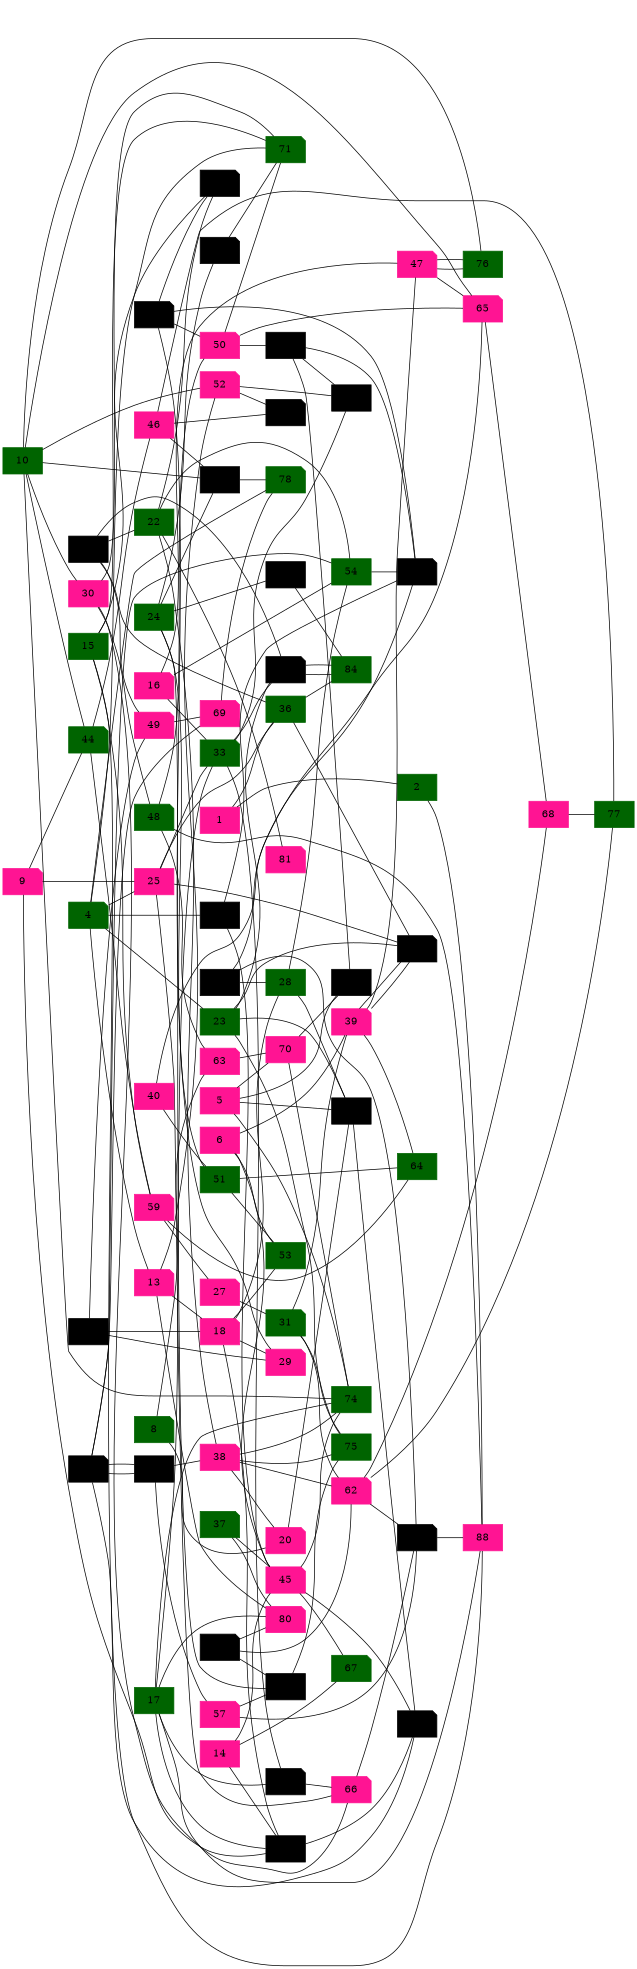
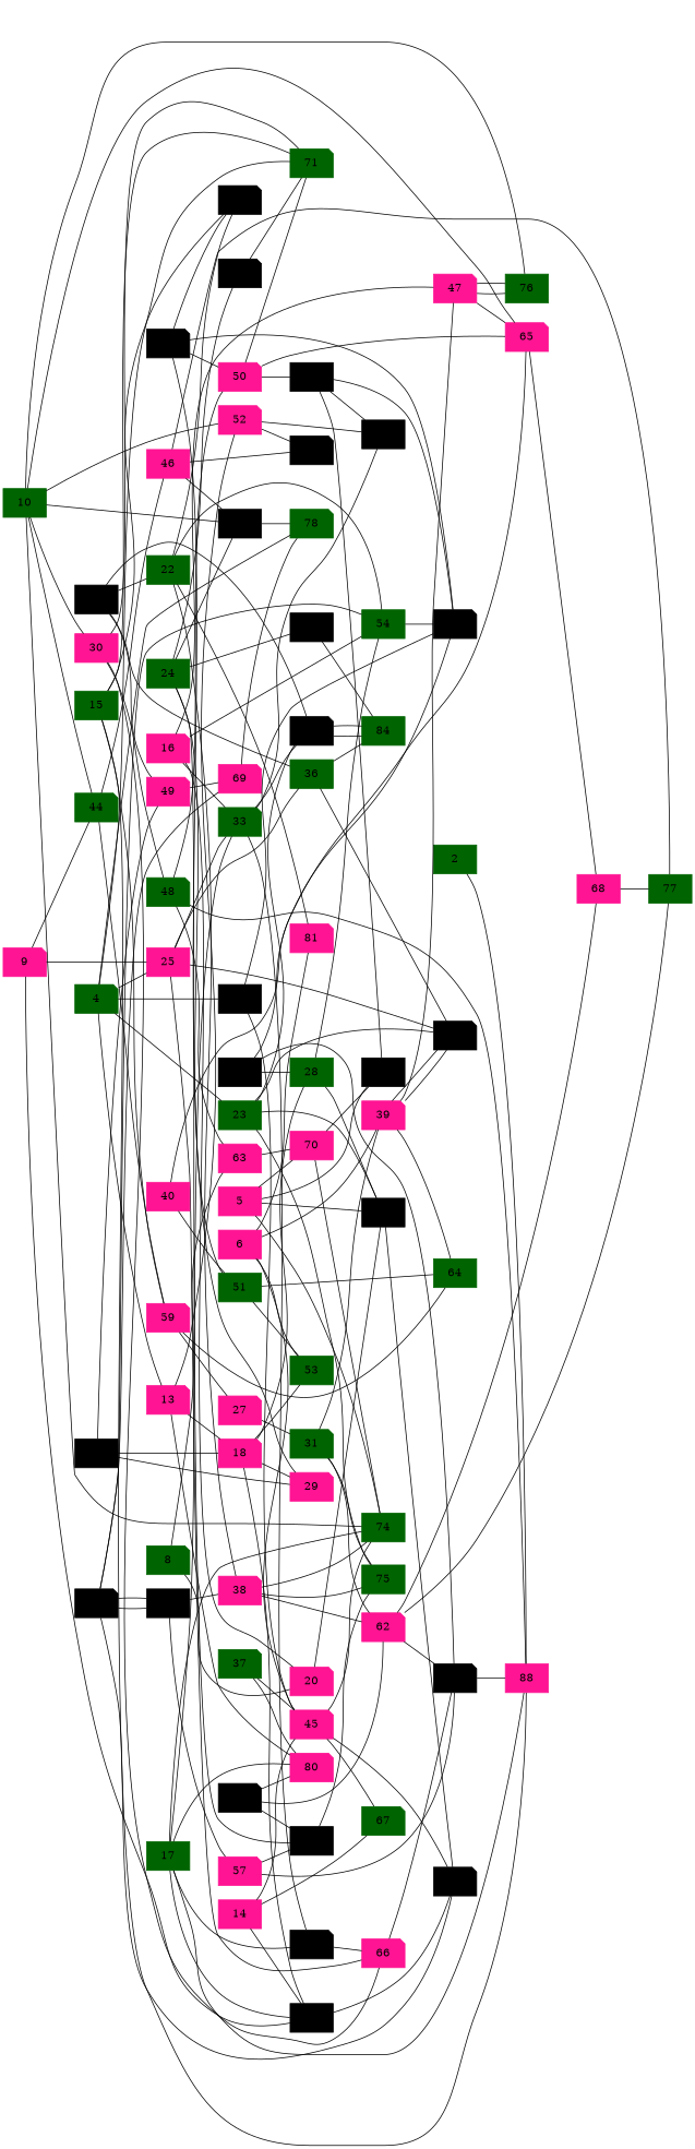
  graph {
    rankdir=LR
    node [color=deeppink shape=note style=filled]
-   1 [shape=box]
    2 [color=darkgreen shape=box]
    36 [color=darkgreen shape=box]
    n4 [label=88 shape=box]
    43 [color=black]
    84 [color=darkgreen shape=box]
    71 [color=darkgreen]
    50
    65
    61 [color=black shape=box]
    3 [color=black shape=box]
    22 [color=darkgreen shape=box]
    49
    56 [color=black]
    81
    42 [color=black]
    54 [color=darkgreen shape=box]
    38
    69
    4 [color=darkgreen]
    13
    21 [color=black shape=box]
    23 [color=darkgreen shape=box]
    25 [shape=box]
    78 [color=darkgreen]
    18
    52
    80
    45
    87 [color=black]
    41 [color=black shape=box]
    75 [color=darkgreen shape=box]
    33 [color=darkgreen]
    66
    5 [shape=box]
    70 [shape=box]
    74 [color=darkgreen shape=box]
    85 [color=black shape=box]
    82 [color=black]
    6 [shape=box]
    39
    53 [color=darkgreen shape=box]
    47
    64 [color=darkgreen shape=box]
    67 [color=darkgreen]
    7 [color=black shape=box]
    29
    26 [color=black shape=box]
    28 [color=darkgreen shape=box]
    8 [color=darkgreen]
    20
    63
    9
    44 [color=darkgreen]
    31 [color=darkgreen]
    27
    59
    46 [shape=box]
    10 [color=darkgreen shape=box]
    30 [shape=box]
    73 [color=black shape=box]
    76 [color=darkgreen shape=box]
    48 [color=darkgreen]
    86 [color=black shape=box]
    79 [color=black]
    68 [shape=box]
    11 [color=black]
    12 [color=black]
    34 [color=black shape=box]
    57
    14 [shape=box]
    15 [color=darkgreen shape=box]
    16
    60 [color=black]
    17 [color=darkgreen shape=box]
    19 [color=black shape=box]
    72 [color=black]
    62
    24 [color=darkgreen shape=box]
    35 [color=black]
    51 [color=darkgreen shape=box]
    55 [color=black shape=box]
    58 [color=black shape=box]
    77 [color=darkgreen shape=box]
    32 [color=black]
    37 [color=darkgreen]
    40 [shape=box]
-   1 -- 2
-   1 -- 36
    2 -- n4
    36 -- 43
    36 -- 84
    50 -- 71
    50 -- 65
    50 -- 61
    65 -- 68
    61 -- 87
    61 -- 85
    61 -- 86
    3 -- 36
    3 -- 22
    3 -- 49
    3 -- 56
    22 -- 81
    22 -- 42
    22 -- 54
    22 -- 38
    49 -- 69
    56 -- 84
    56 -- 84
    54 -- 87
    38 -- 75
    38 -- 74
    38 -- 62
    69 -- 78
    4 -- 71
    4 -- 13
    4 -- 21
    4 -- 23
    4 -- 25
    4 -- 78
    13 -- 18
    13 -- 52
    13 -- 80
    21 -- 45
    21 -- 87
    23 -- 43
    23 -- 56
    23 -- 41
    23 -- 75
    25 -- 36
    25 -- 43
    25 -- 33
    25 -- 66
    18 -- 53
    18 -- 29
    18 -- 26
    18 -- 28
    52 -- 86
    52 -- 79
    45 -- 74
    45 -- 82
    45 -- 67
    41 -- 82
    33 -- 56
    33 -- 86
    33 -- 60
    66 -- 72
    5 -- 41
    5 -- 70
    5 -- 74
    5 -- 85
    70 -- 74
    70 -- 85
+   6 -- 81
    6 -- 45
    6 -- 39
    6 -- 53
    39 -- 43
    39 -- 43
    39 -- 47
    39 -- 64
    47 -- 65
    47 -- 76
    47 -- 76
    7 -- 49
    7 -- 18
    7 -- 29
    26 -- 82
    28 -- 54
    28 -- 41
    8 -- 20
    8 -- 63
    20 -- 41
    63 -- 70
    9 -- 25
    9 -- 26
    9 -- 44
    44 -- 59
    44 -- 46
    31 -- 75
    31 -- 39
    31 -- 62
    27 -- 31
    59 -- 64
    59 -- 27
    46 -- 73
    46 -- 79
    46 -- 77
    10 -- 65
    10 -- 52
    10 -- 74
    10 -- 44
    10 -- 30
    10 -- 73
    10 -- 76
    30 -- 71
    30 -- 66
    30 -- 48
    73 -- 78
    48 -- n4
    48 -- 50
    48 -- 63
    68 -- 77
    11 -- 50
    11 -- 42
    11 -- 87
    11 -- 29
    12 -- 54
    12 -- 69
    12 -- 82
    12 -- 34
    12 -- 34
    34 -- 38
    34 -- 57
    57 -- 72
    57 -- 58
    14 -- 45
    14 -- 67
    14 -- 26
    15 -- n4
    15 -- 71
    15 -- 42
    15 -- 59
    16 -- 54
    16 -- 33
    16 -- 47
-   38 -- 20
+   16 -- 20
    60 -- 66
    17 -- n4
    17 -- 80
    17 -- 33
    17 -- 74
    17 -- 26
    17 -- 60
    19 -- 87
    19 -- 28
    19 -- 72
    72 -- n4
    62 -- 68
    62 -- 72
    62 -- 77
    24 -- 73
    24 -- 35
    24 -- 51
    24 -- 55
    24 -- 58
    35 -- 71
    51 -- 53
    51 -- 64
    55 -- 84
    58 -- 75
    32 -- 80
    32 -- 62
    32 -- 58
    37 -- 80
    37 -- 45
    40 -- 65
    40 -- 51
  }
